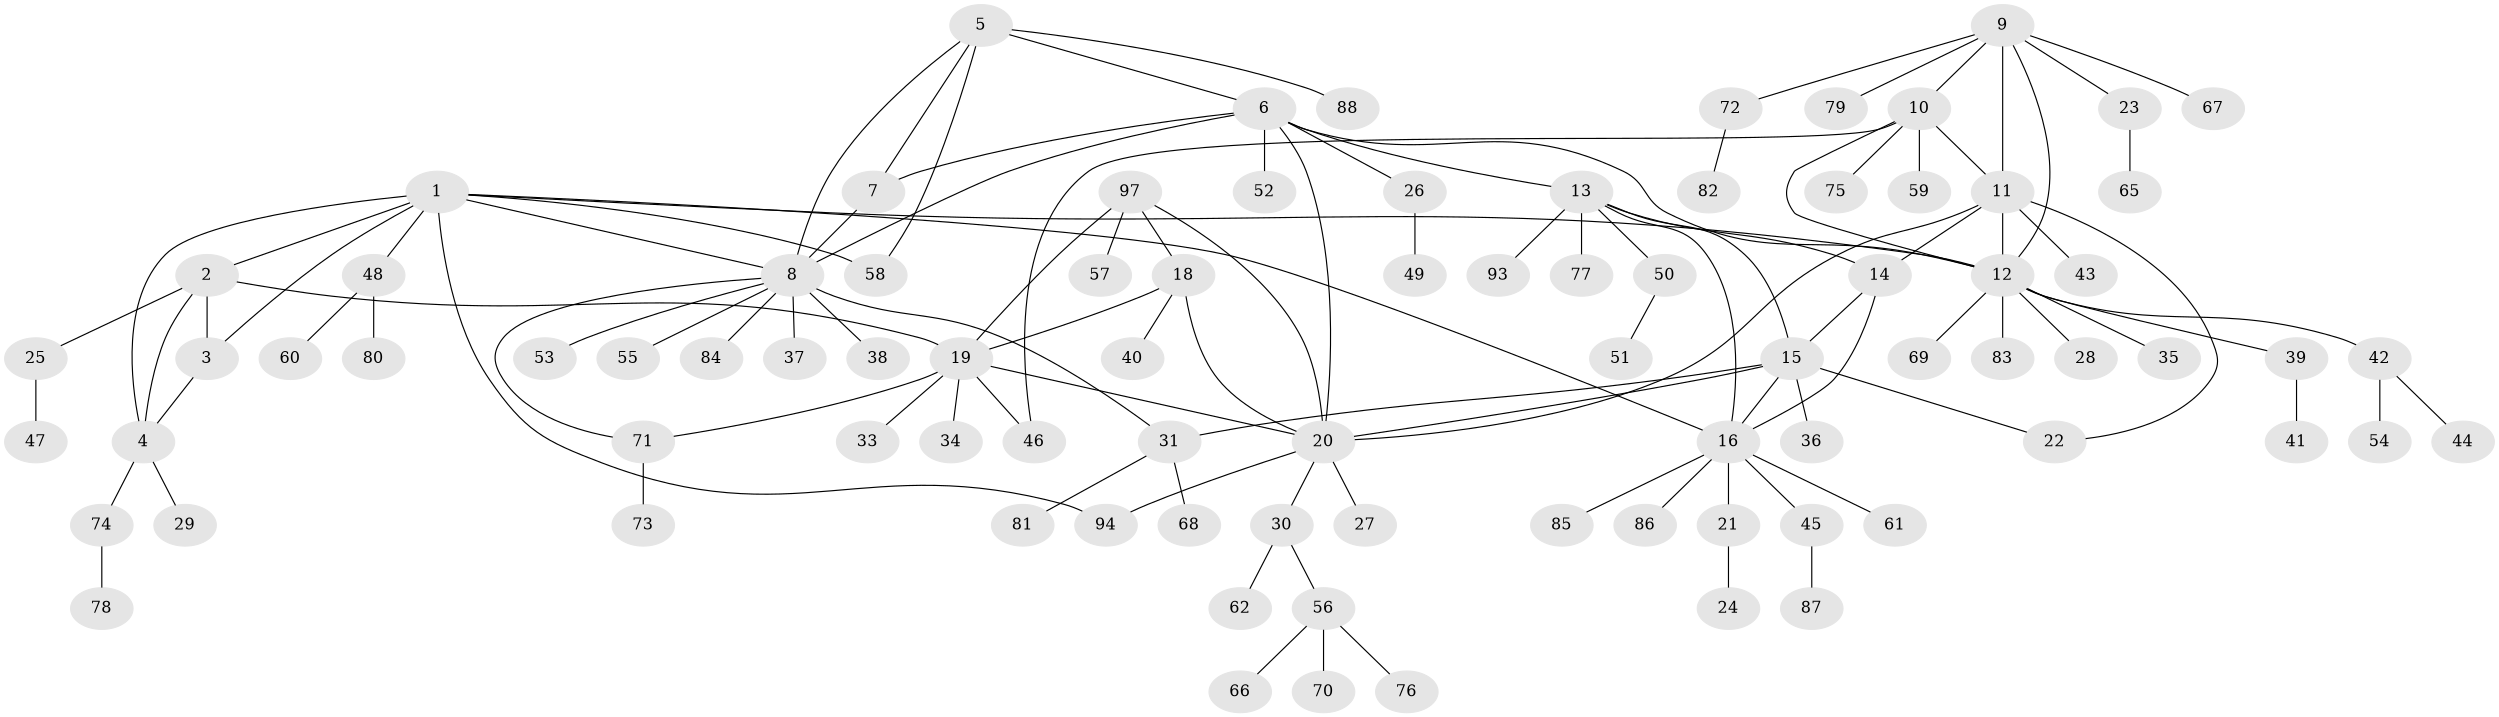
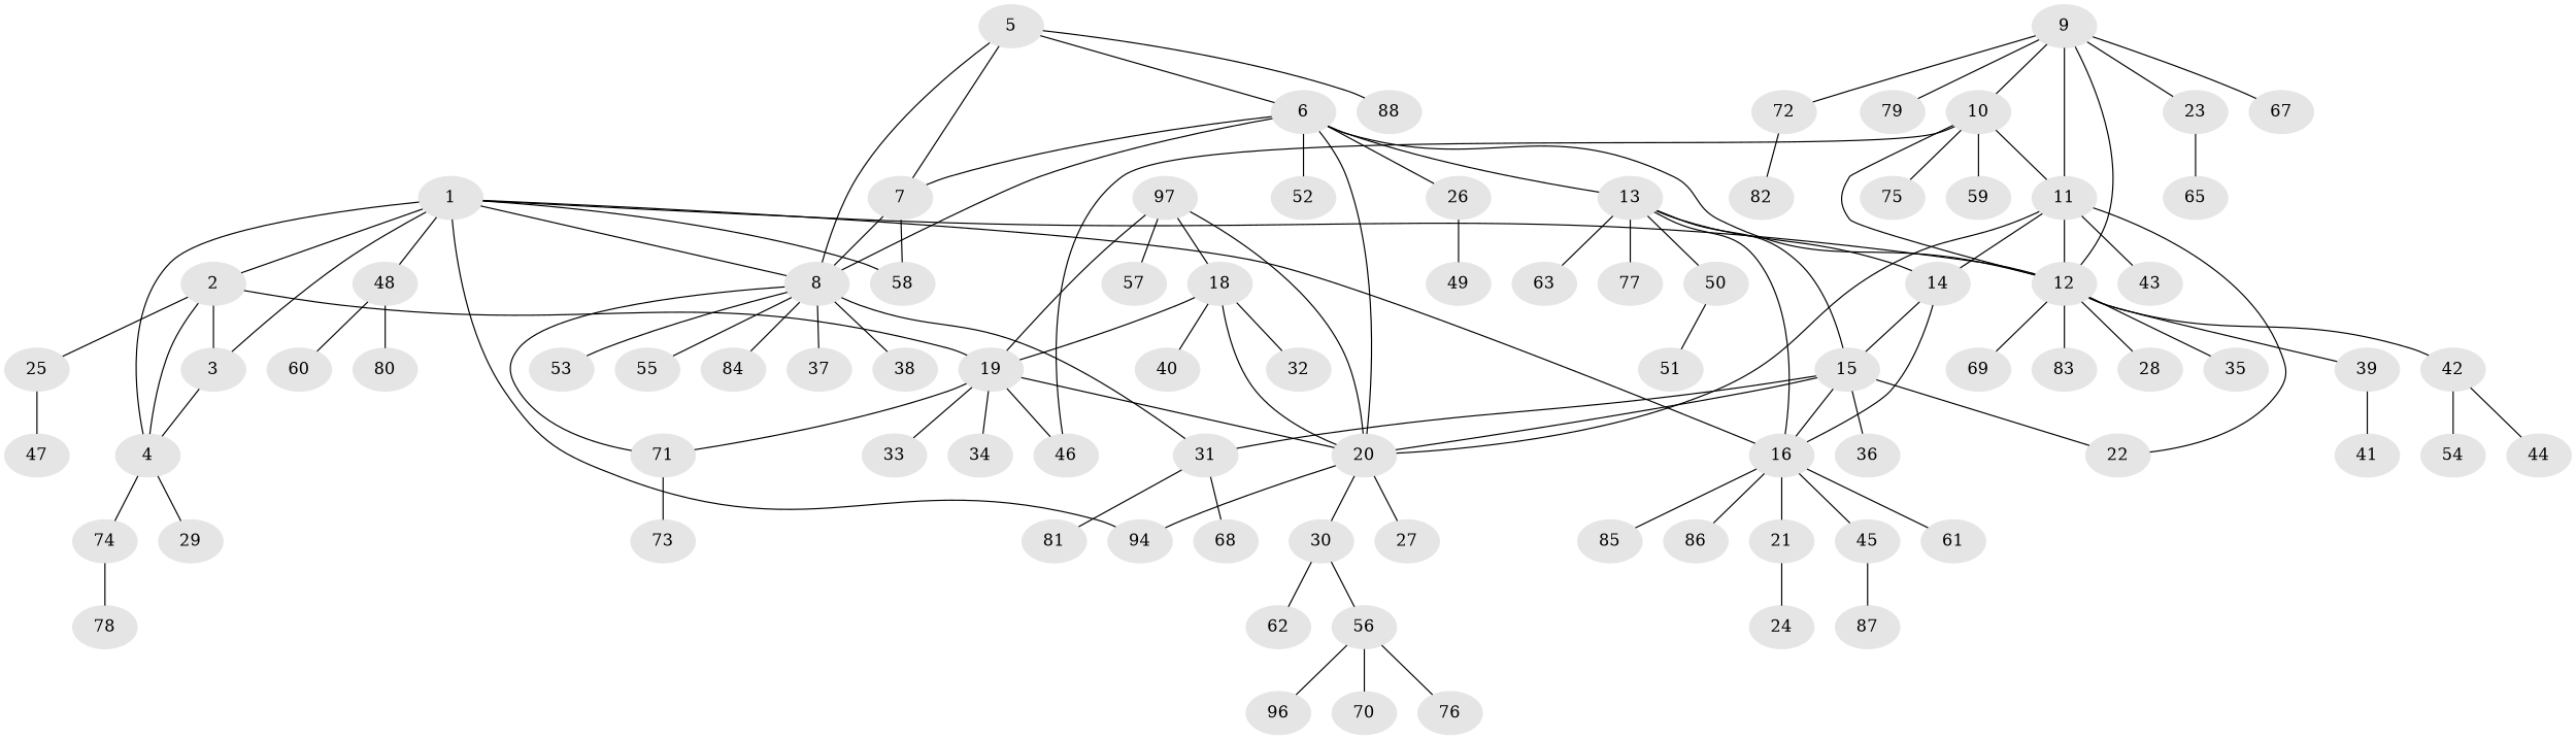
  graph {
    node [color=gray90 style=filled]
    1
    2
    3
    4
    8
    12
    16
    48
    58
    n10 [label=94]
    19
    25
    29
    74
    31
    37
    38
    53
    55
    71
    84
    28
    35
    39
    42
    69
    83
    21
    45
    61
    85
    86
    60
    80
    20
    46
    33
    34
    47
    78
    5
    6
    7
    88
    13
    26
    52
    14
    15
    50
-   63 [label=93]
+   63
    77
    27
    30
    49
    68
    81
    73
    9
    10
    11
    23
    67
    72
    79
    59
    75
    22
    43
    65
    82
    41
    44
    54
    36
    51
    24
    87
    n79 [label=97]
    18
    57
+   32
    40
    56
    62
-   66
+   66 [label=96]
    70
    76
    1 -- 2
    1 -- 3
    1 -- 4
    1 -- 8
    1 -- 12
    1 -- 16
    1 -- 48
    1 -- 58
    1 -- n10
    2 -- 3
    2 -- 4
    2 -- 19
    2 -- 25
    3 -- 4
    4 -- 29
    4 -- 74
    8 -- 31
    8 -- 37
    8 -- 38
    8 -- 53
    8 -- 55
    8 -- 71
    8 -- 84
    12 -- 28
    12 -- 35
    12 -- 39
    12 -- 42
    12 -- 69
    12 -- 83
    16 -- 21
    16 -- 45
    16 -- 61
    16 -- 85
    16 -- 86
    48 -- 60
    48 -- 80
    19 -- 71
    19 -- 20
    19 -- 46
    19 -- 33
    19 -- 34
    25 -- 47
    74 -- 78
    31 -- 68
    31 -- 81
    71 -- 73
    39 -- 41
    42 -- 44
    42 -- 54
    21 -- 24
    45 -- 87
    20 -- n10
    20 -- 27
    20 -- 30
    5 -- 8
    5 -- 6
    5 -- 7
    5 -- 88
    6 -- 8
    6 -- 12
    6 -- 20
    6 -- 7
    6 -- 13
    6 -- 26
    6 -- 52
    7 -- 8
-   5 -- 58
+   7 -- 58
    13 -- 16
    13 -- 14
    13 -- 15
    13 -- 50
    13 -- 63
    13 -- 77
    26 -- 49
    14 -- 16
    14 -- 15
    15 -- 16
    15 -- 31
    15 -- 20
    15 -- 22
    15 -- 36
    50 -- 51
    30 -- 56
    30 -- 62
    9 -- 12
    9 -- 10
    9 -- 11
    9 -- 23
    9 -- 67
    9 -- 72
    9 -- 79
    10 -- 12
    10 -- 46
    10 -- 11
    10 -- 59
    10 -- 75
    11 -- 12
    11 -- 20
    11 -- 14
    11 -- 22
    11 -- 43
    23 -- 65
    72 -- 82
    n79 -- 19
    n79 -- 20
    n79 -- 18
    n79 -- 57
    18 -- 19
    18 -- 20
+   18 -- 32
    18 -- 40
    56 -- 66
    56 -- 70
    56 -- 76
  }
